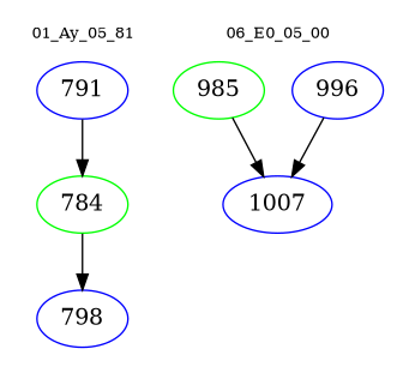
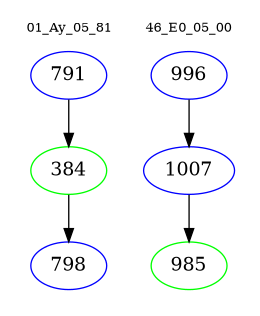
  digraph {
    node [color=blue]
    edge [color=black]
    n1 [label=791]
-   n2 [color=green label=784]
+   n2 [color=green label=384]
    n3 [label=798]
    n4 [label=996]
    n5 [color=green label=985]
    n6 [label=1007]
    subgraph cluster_1 {
      color=white
      fontsize=10
      label="01_Ay_05_81"
      n1
      n2
      n3
    }
    subgraph cluster_2 {
      color=white
      fontsize=10
-     label="06_E0_05_00"
+     label="46_E0_05_00"
      n4
      n5
      n6
    }
    n1 -> n2
    n2 -> n3
    n4 -> n6
-   n5 -> n6
+   n6 -> n5
  }
